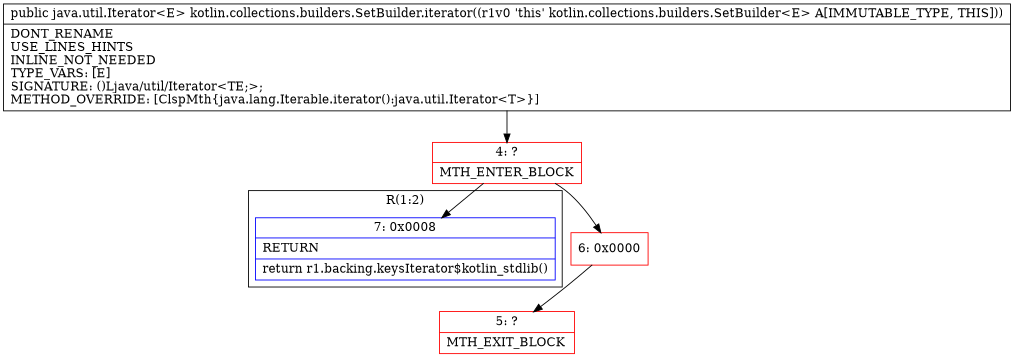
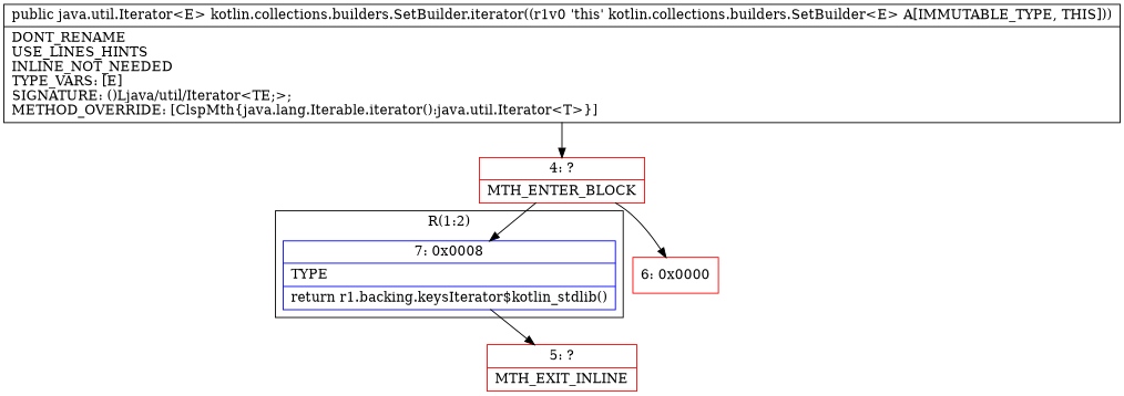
  digraph {
    node [color=red shape=record]
-   n1 [color=blue label="{7\:\ 0x0008|RETURN\l|return r1.backing.keysIterator$kotlin_stdlib()\l}"]
-   n2 [label="{5\:\ ?|MTH_EXIT_BLOCK\l}"]
+   n1 [color=blue label="{7\:\ 0x0008|TYPE\l|return r1.backing.keysIterator$kotlin_stdlib()\l}"]
+   n2 [label="{5\:\ ?|MTH_EXIT_INLINE\l}"]
    n3 [label="{4\:\ ?|MTH_ENTER_BLOCK\l}"]
    n4 [label="{6\:\ 0x0000}"]
    n5 [label="{public java.util.Iterator\<E\> kotlin.collections.builders.SetBuilder.iterator((r1v0 'this' kotlin.collections.builders.SetBuilder\<E\> A[IMMUTABLE_TYPE, THIS]))  | DONT_RENAME\lUSE_LINES_HINTS\lINLINE_NOT_NEEDED\lTYPE_VARS: [E]\lSIGNATURE: ()Ljava\/util\/Iterator\<TE;\>;\lMETHOD_OVERRIDE: [ClspMth\{java.lang.Iterable.iterator():java.util.Iterator\<T\>\}]\l}" color=""]
    subgraph cluster_1 {
      label="R(1:2)"
      n1
    }
-   n4 -> n2
+   n1 -> n2
    n3 -> n1
    n3 -> n4
    n5 -> n3
  }
